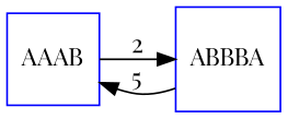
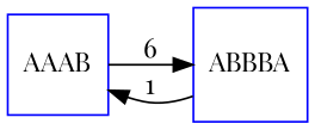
  digraph {
    rankdir=LR
    fontname="Playfair Display"
    node [color=blue shape=square fontname="Playfair Display"]
    edge [fontname="Playfair Display"]
    n1 [label=AAAB]
    n2 [label=ABBBA]
-   n1 -> n2 [label=2]
-   n2 -> n1 [label=5]
+   n1 -> n2 [label=6]
+   n2 -> n1 [label=1]
  }
